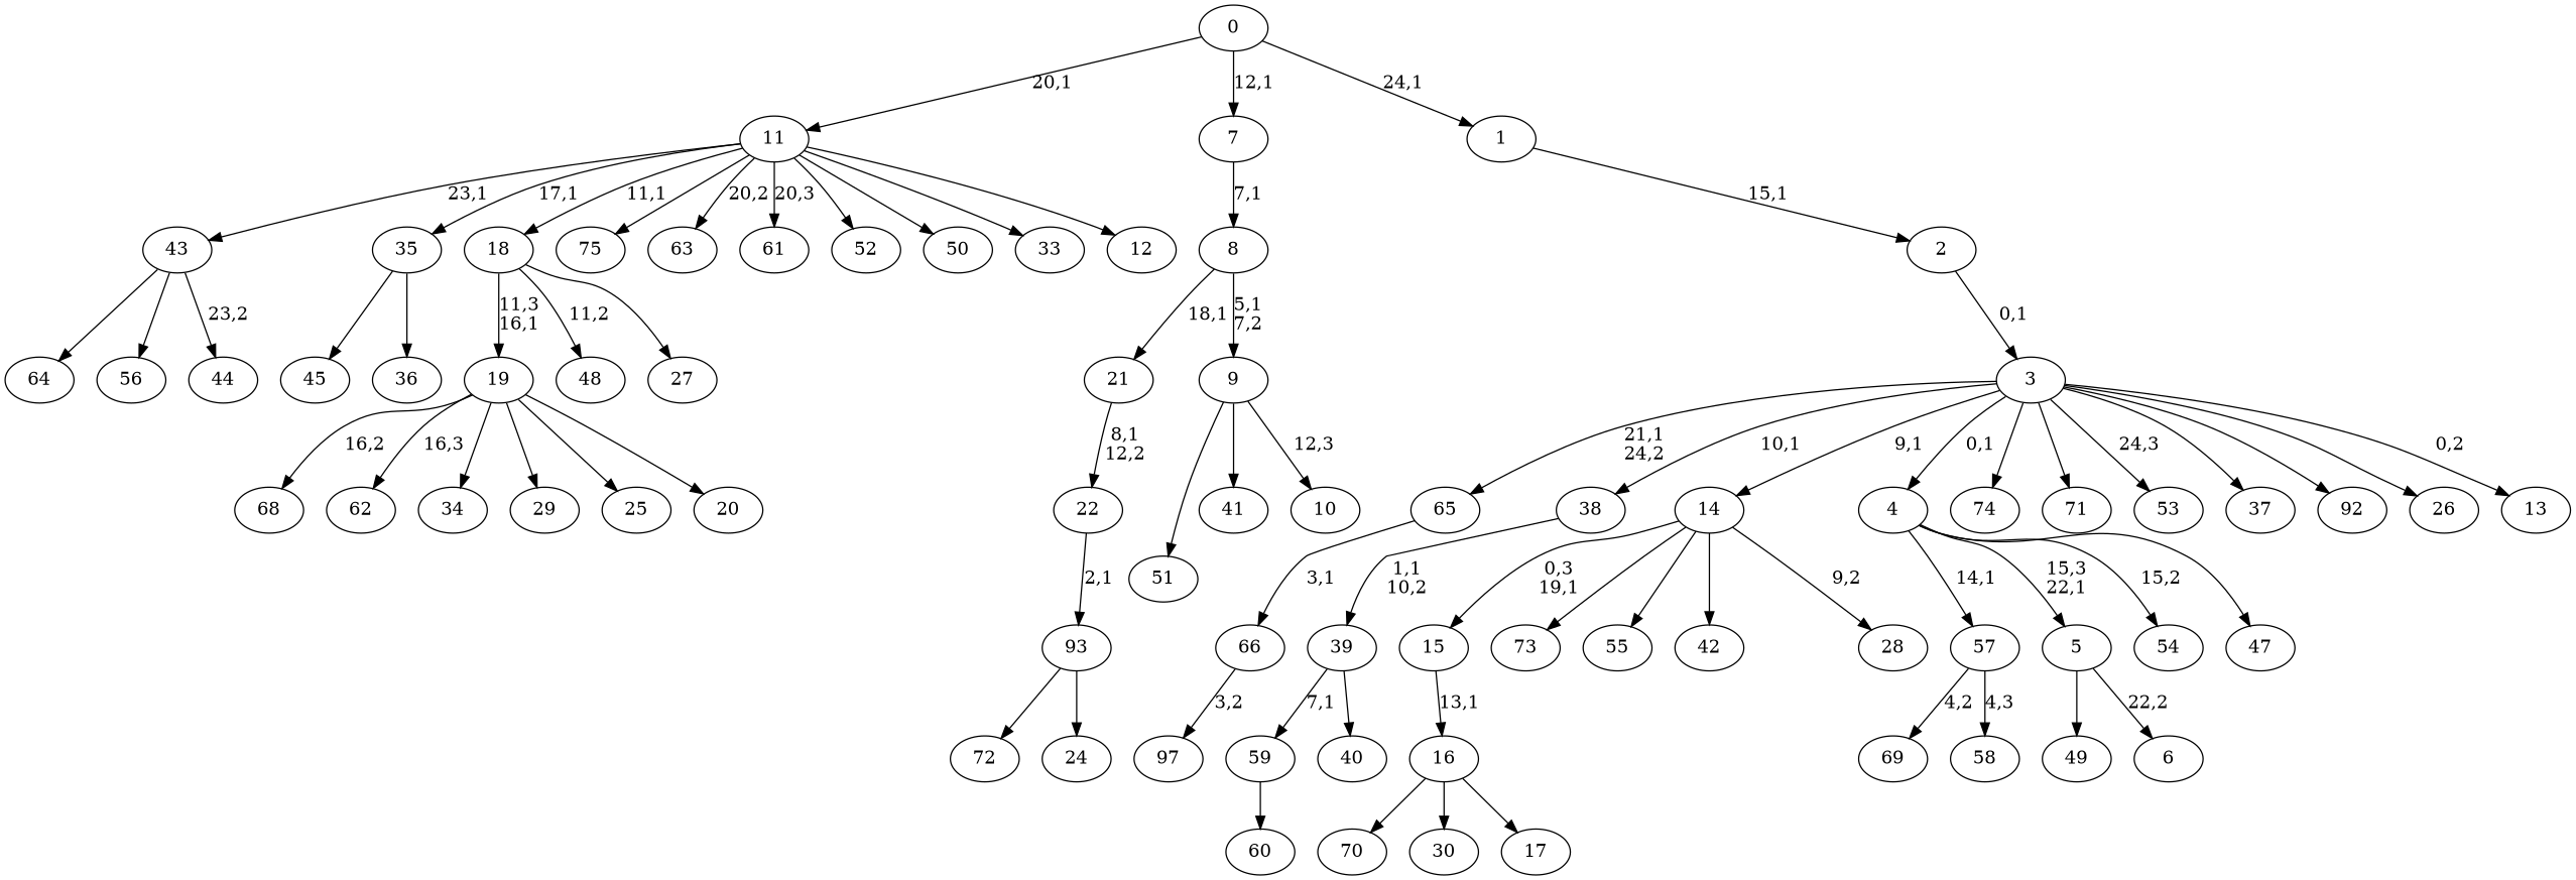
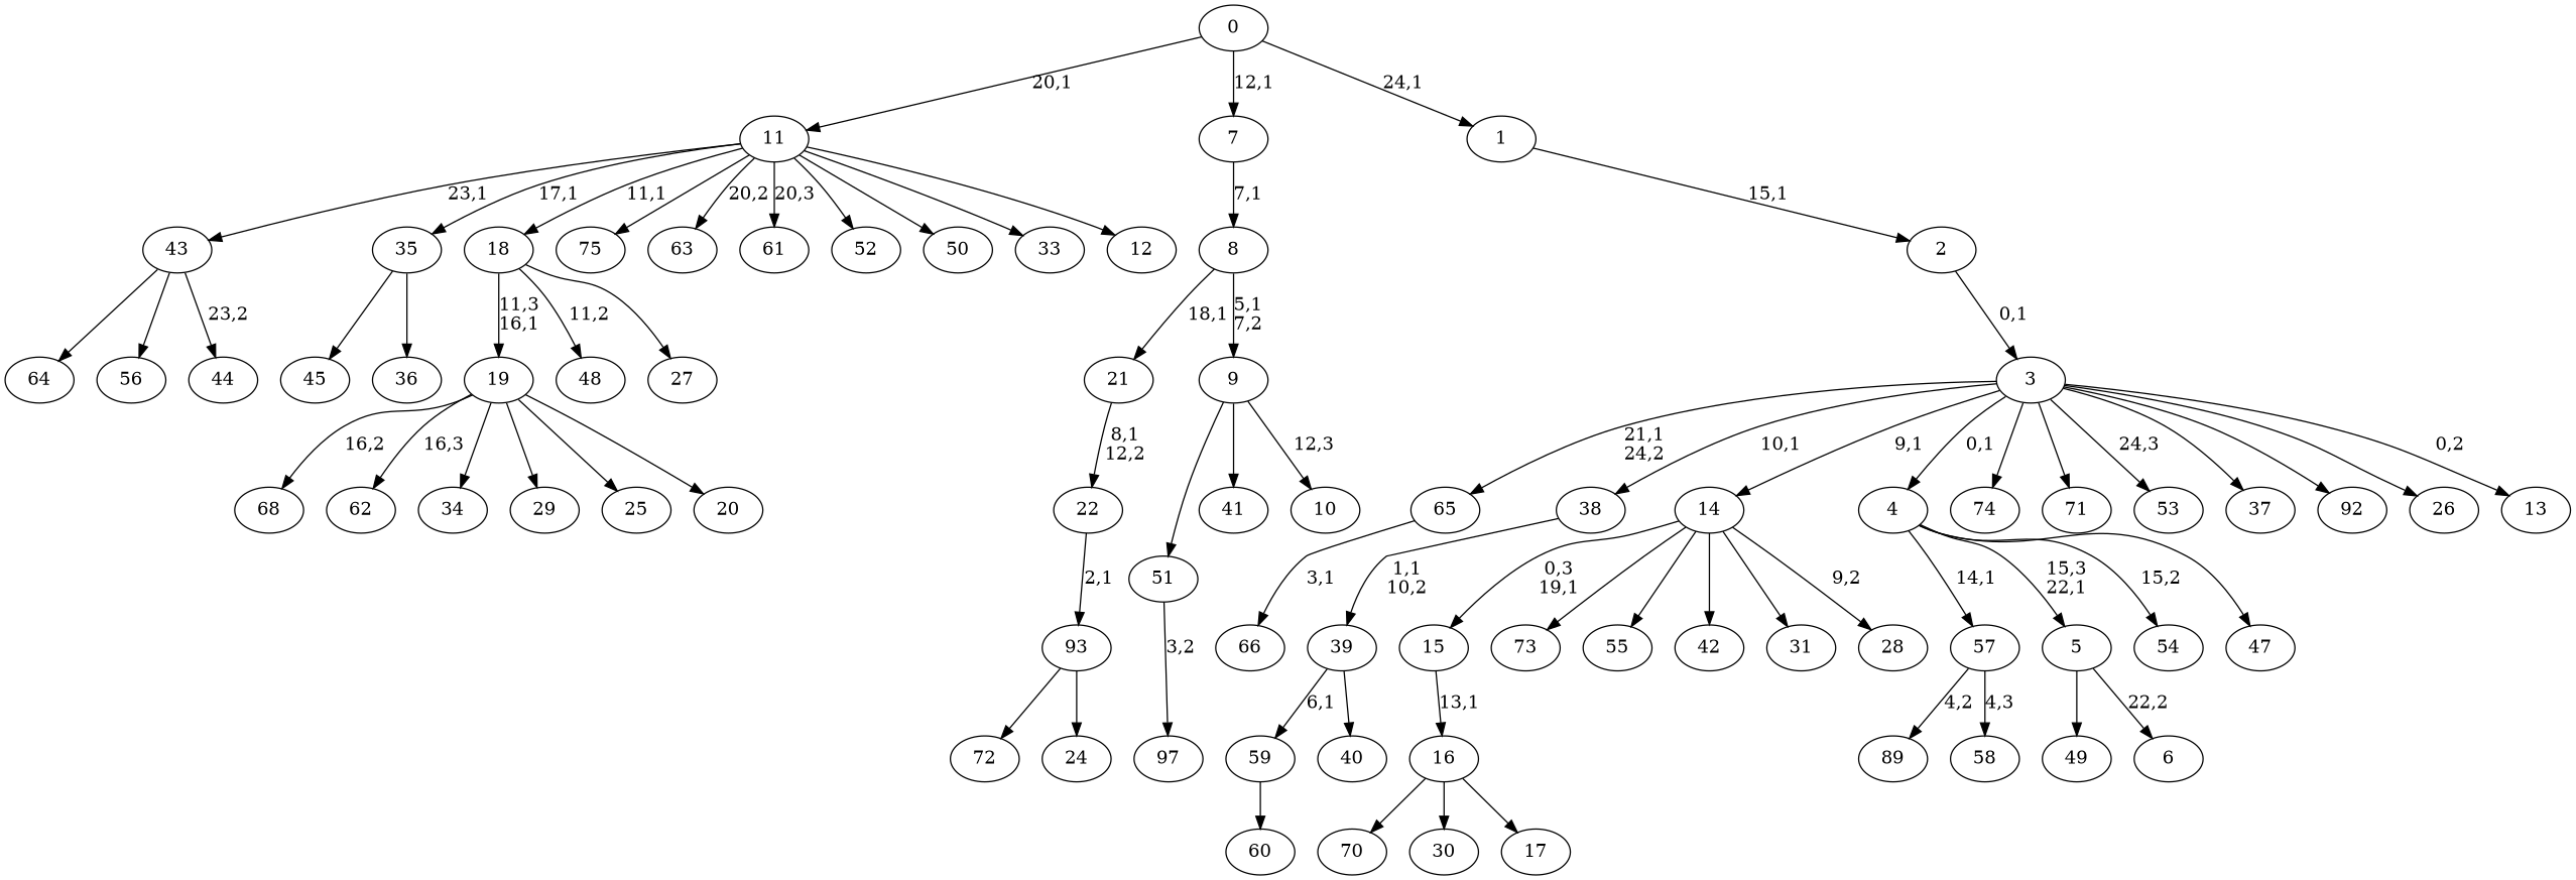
  digraph {
    n1 [label=97]
    66
    65
    59
    60
    57
-   69
+   69 [label=89]
    58
    43
    64
    56
    44
    39
    40
    38
    35
    45
    36
    n19 [label=93]
    72
    24
    22
    21
    19
    68
    62
    34
    29
    25
    20
    18
    48
    27
    16
    70
    30
    17
    15
    14
    73
    55
    42
+   31
    28
    11
    75
    63
    61
    52
    50
    33
    12
    9
    51
    41
    10
    8
    7
    5
    49
    6
    4
    54
    47
    3
    74
    71
    53
    37
    n70 [label=92]
    26
    13
    2
    1
    0
-   66 -> n1 [label="3,2"]
+   51 -> n1 [label="3,2"]
    65 -> 66 [label="3,1"]
    59 -> 60
    57 -> 69 [label="4,2"]
    57 -> 58 [label="4,3"]
    43 -> 64
    43 -> 56
    43 -> 44 [label="23,2"]
-   39 -> 59 [label="7,1"]
+   39 -> 59 [label="6,1"]
    39 -> 40
    38 -> 39 [label="1,1\n10,2"]
    35 -> 45
    35 -> 36
    n19 -> 72
    n19 -> 24
    22 -> n19 [label="2,1"]
    21 -> 22 [label="8,1\n12,2"]
    19 -> 68 [label="16,2"]
    19 -> 62 [label="16,3"]
    19 -> 34
    19 -> 29
    19 -> 25
    19 -> 20
    18 -> 19 [label="11,3\n16,1"]
    18 -> 48 [label="11,2"]
    18 -> 27
    16 -> 70
    16 -> 30
    16 -> 17
    15 -> 16 [label="13,1"]
    14 -> 15 [label="0,3\n19,1"]
    14 -> 73
    14 -> 55
    14 -> 42
+   14 -> 31
    14 -> 28 [label="9,2"]
    11 -> 43 [label="23,1"]
    11 -> 35 [label="17,1"]
    11 -> 18 [label="11,1"]
    11 -> 75
    11 -> 63 [label="20,2"]
    11 -> 61 [label="20,3"]
    11 -> 52
    11 -> 50
    11 -> 33
    11 -> 12
    9 -> 51
    9 -> 41
    9 -> 10 [label="12,3"]
    8 -> 21 [label="18,1"]
    8 -> 9 [label="5,1\n7,2"]
    7 -> 8 [label="7,1"]
    5 -> 49
    5 -> 6 [label="22,2"]
    4 -> 57 [label="14,1"]
    4 -> 5 [label="15,3\n22,1"]
    4 -> 54 [label="15,2"]
    4 -> 47
    3 -> 65 [label="21,1\n24,2"]
    3 -> 38 [label="10,1"]
    3 -> 14 [label="9,1"]
    3 -> 4 [label="0,1"]
    3 -> 74
    3 -> 71
    3 -> 53 [label="24,3"]
    3 -> 37
    3 -> n70
    3 -> 26
    3 -> 13 [label="0,2"]
    2 -> 3 [label="0,1"]
    1 -> 2 [label="15,1"]
    0 -> 11 [label="20,1"]
    0 -> 7 [label="12,1"]
    0 -> 1 [label="24,1"]
  }
